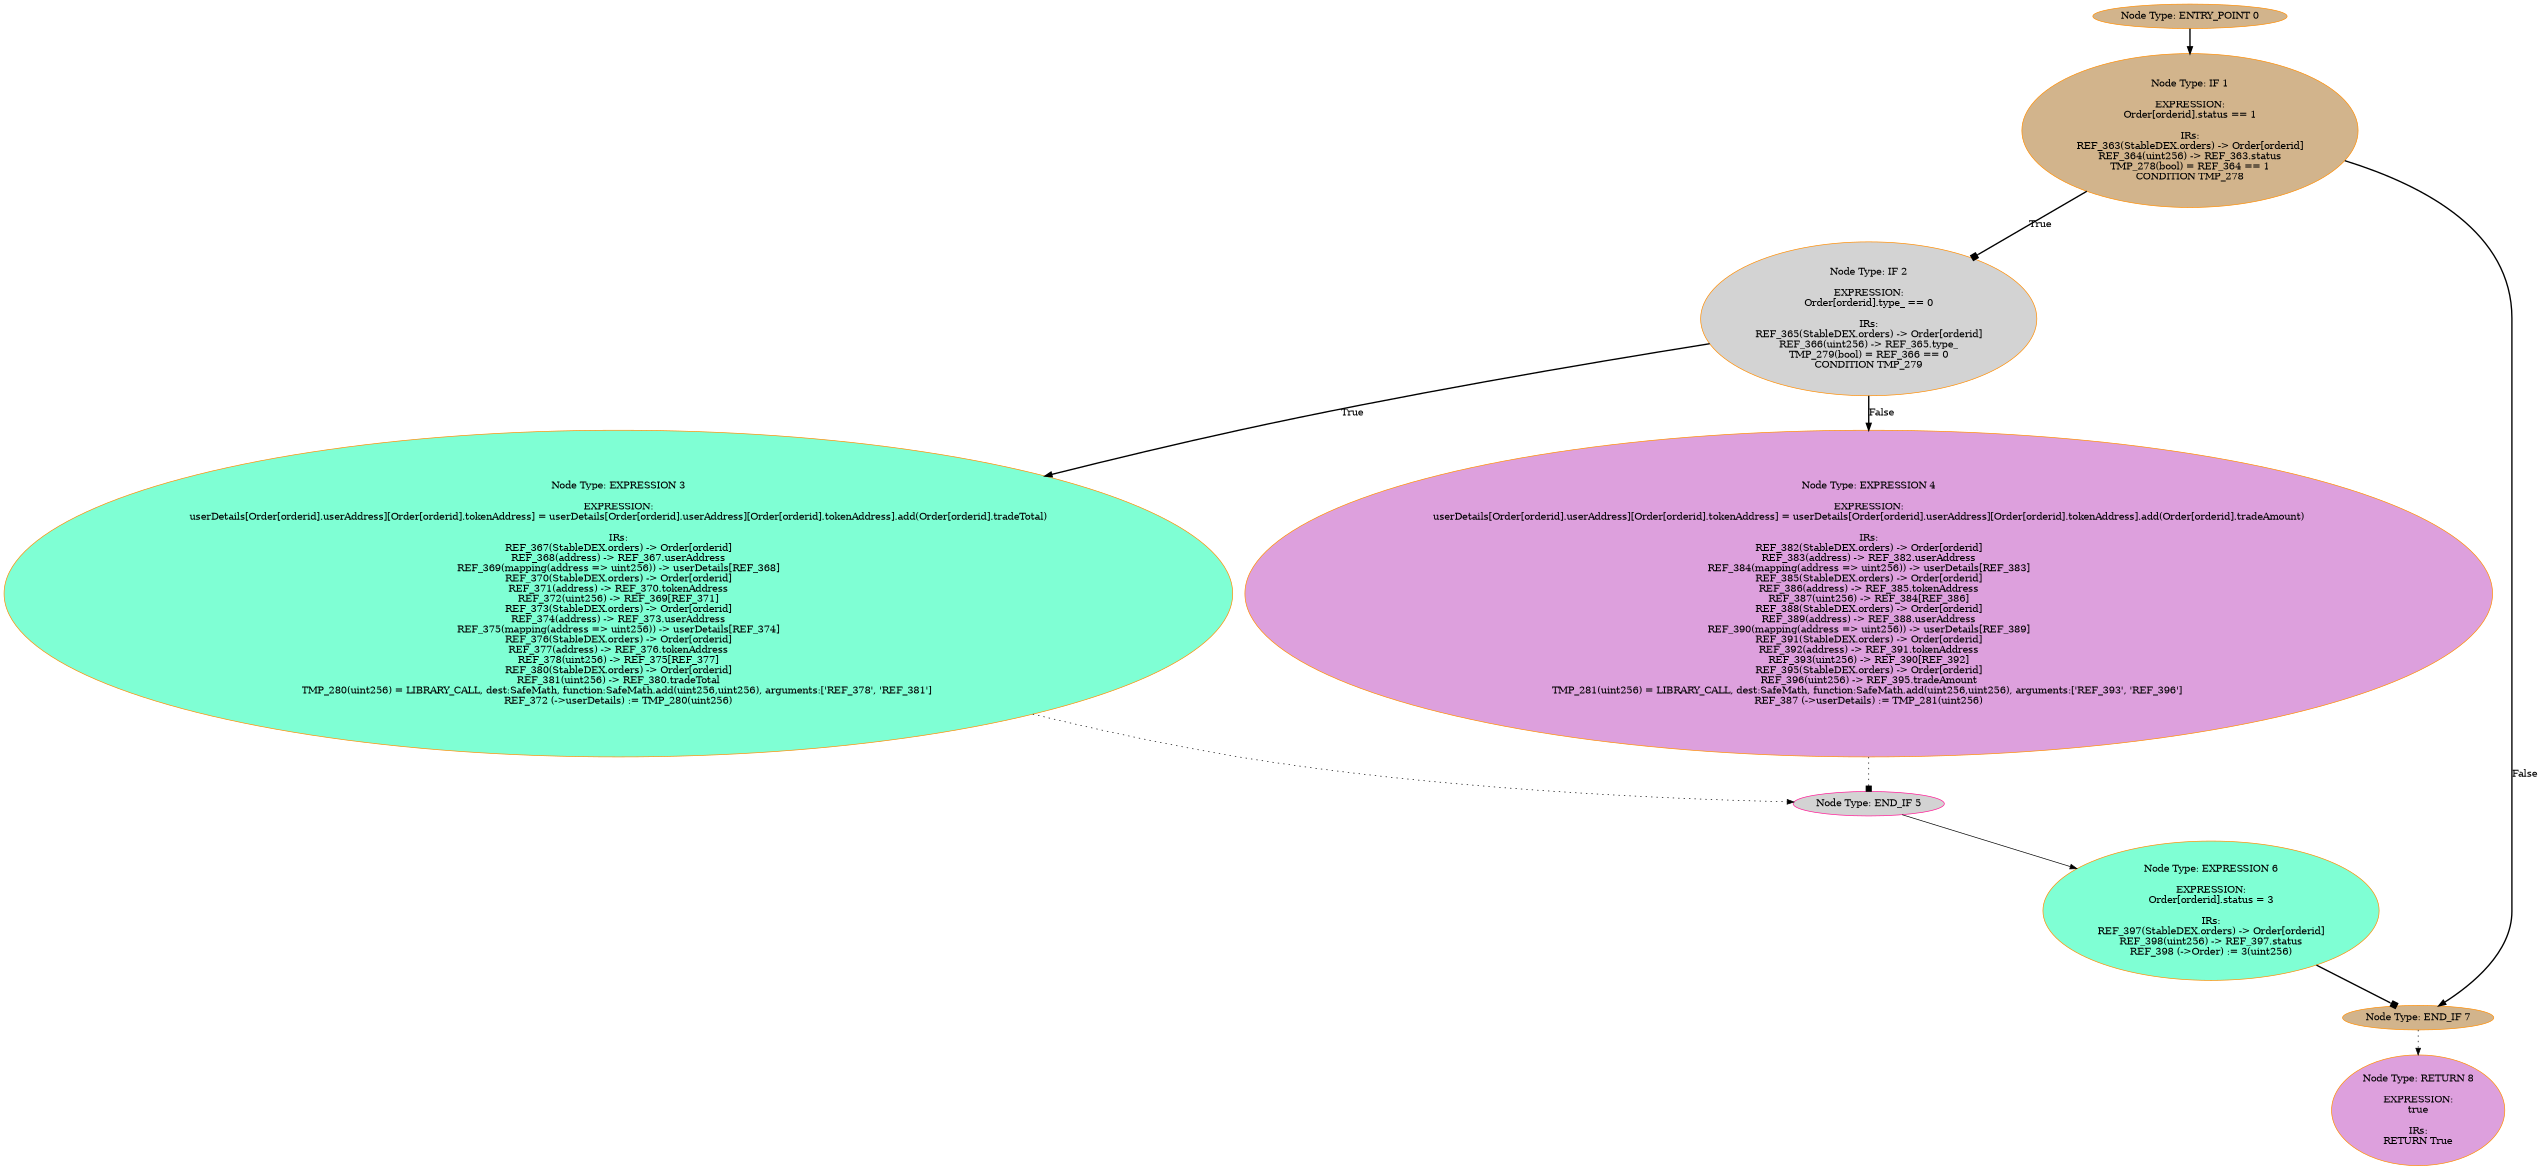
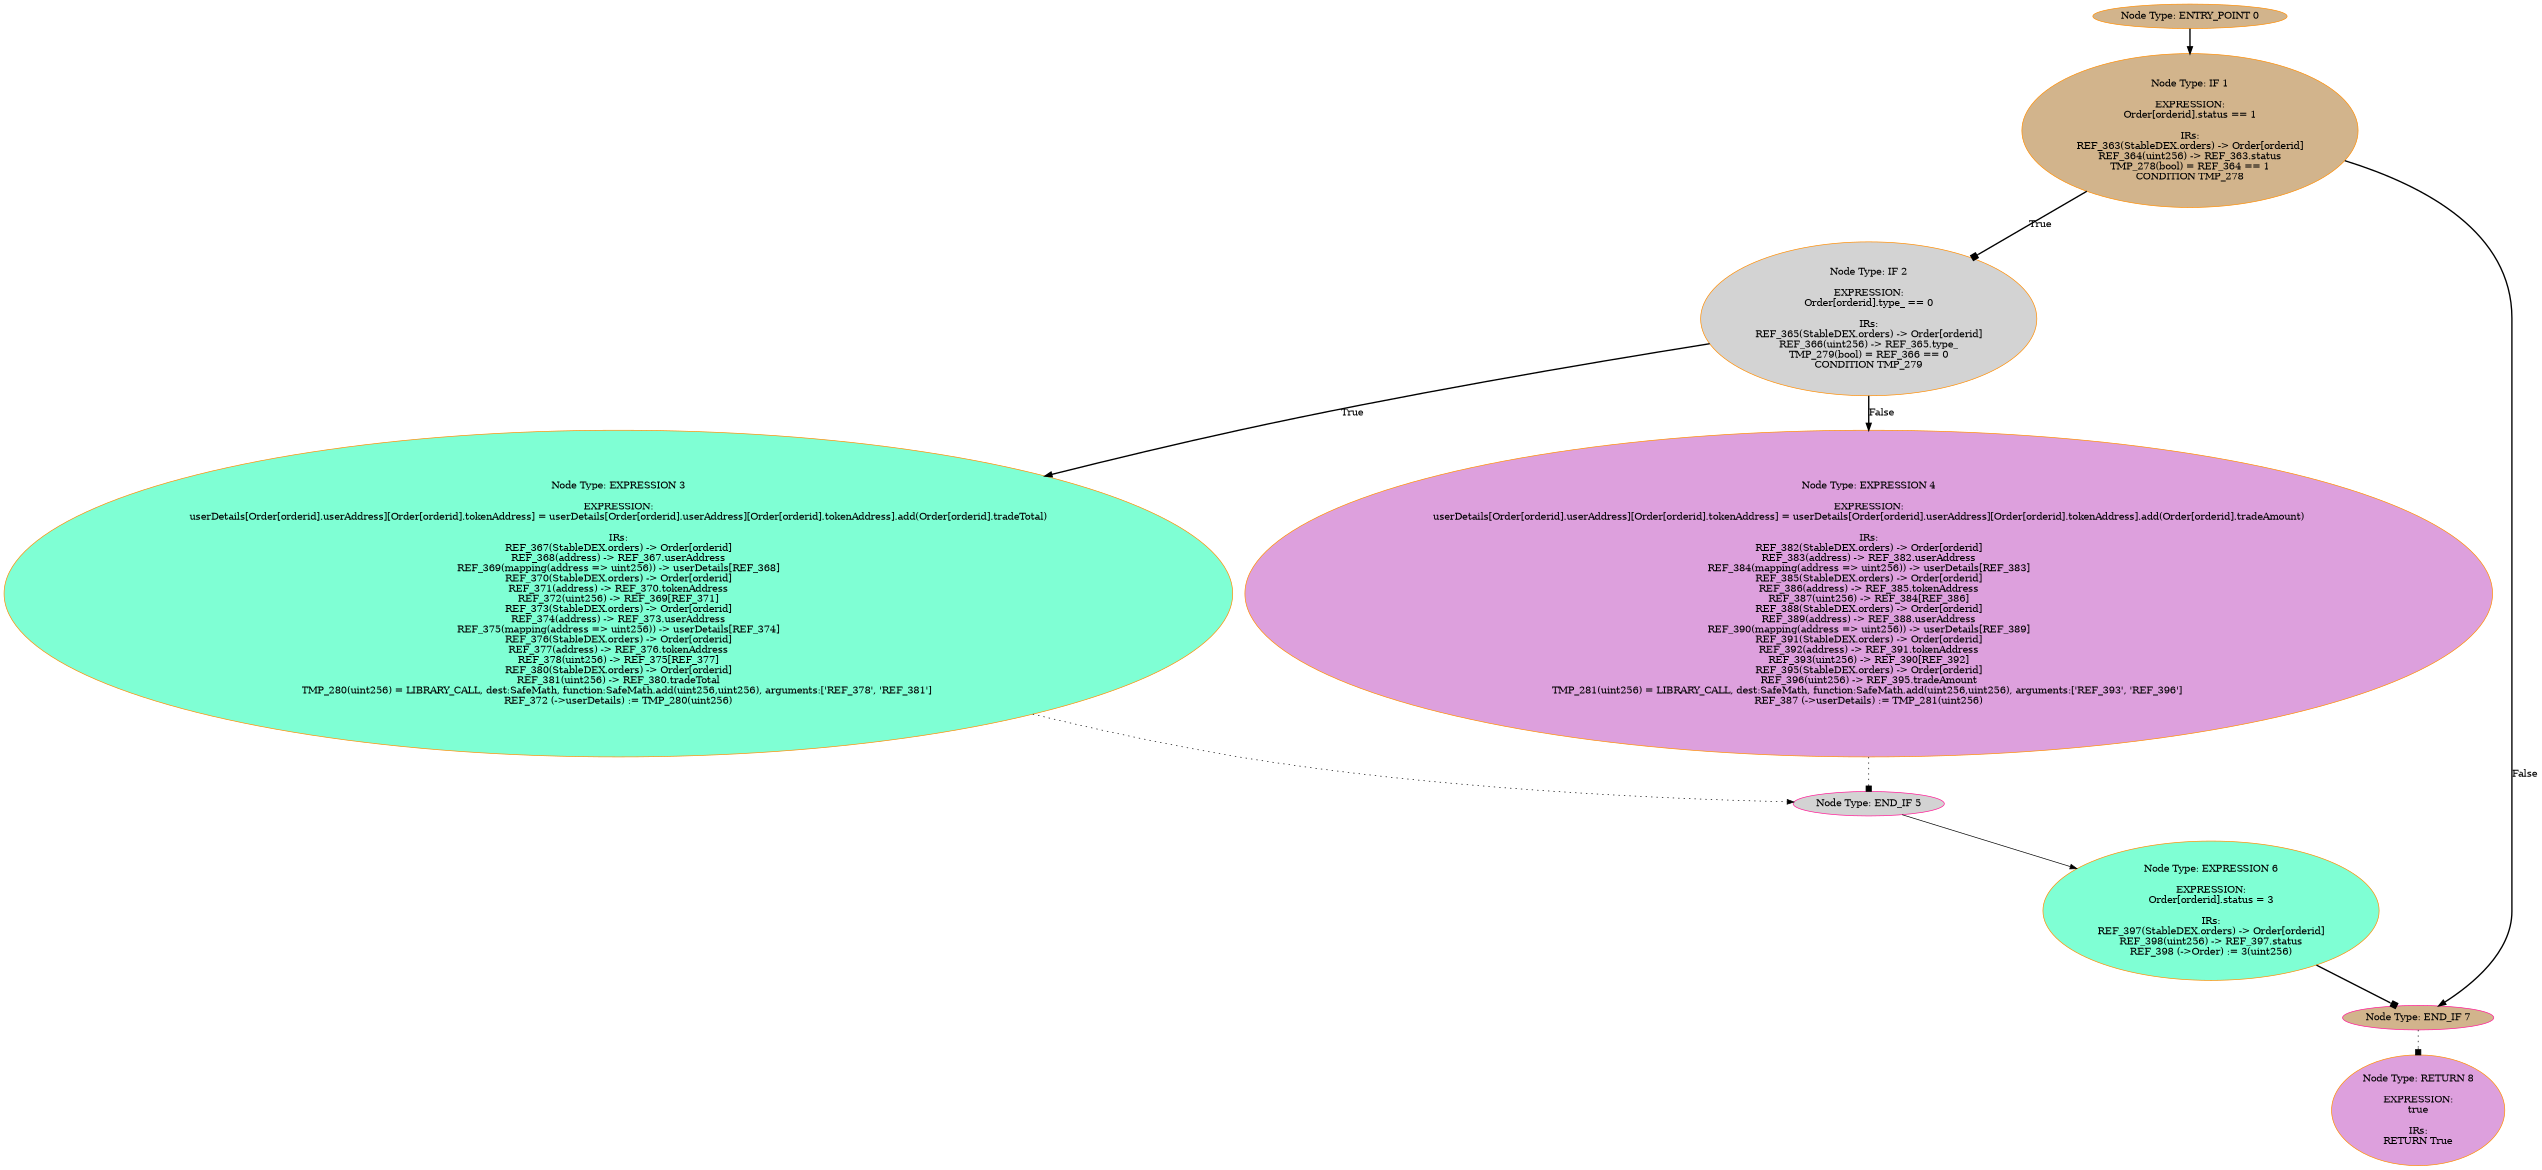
  digraph {
    node [color=darkorange fillcolor=tan style=filled]
    edge [arrowhead=normal style=bold]
    n1 [label="Node Type: ENTRY_POINT 0\n"]
    n2 [label="Node Type: IF 1\n\nEXPRESSION:\nOrder[orderid].status == 1\n\nIRs:\nREF_363(StableDEX.orders) -> Order[orderid]\nREF_364(uint256) -> REF_363.status\nTMP_278(bool) = REF_364 == 1\nCONDITION TMP_278"]
    n3 [fillcolor=lightgrey label="Node Type: IF 2\n\nEXPRESSION:\nOrder[orderid].type_ == 0\n\nIRs:\nREF_365(StableDEX.orders) -> Order[orderid]\nREF_366(uint256) -> REF_365.type_\nTMP_279(bool) = REF_366 == 0\nCONDITION TMP_279"]
-   n4 [label="Node Type: END_IF 7\n"]
+   n4 [color=deeppink label="Node Type: END_IF 7\n"]
    n5 [fillcolor=aquamarine label="Node Type: EXPRESSION 3\n\nEXPRESSION:\nuserDetails[Order[orderid].userAddress][Order[orderid].tokenAddress] = userDetails[Order[orderid].userAddress][Order[orderid].tokenAddress].add(Order[orderid].tradeTotal)\n\nIRs:\nREF_367(StableDEX.orders) -> Order[orderid]\nREF_368(address) -> REF_367.userAddress\nREF_369(mapping(address => uint256)) -> userDetails[REF_368]\nREF_370(StableDEX.orders) -> Order[orderid]\nREF_371(address) -> REF_370.tokenAddress\nREF_372(uint256) -> REF_369[REF_371]\nREF_373(StableDEX.orders) -> Order[orderid]\nREF_374(address) -> REF_373.userAddress\nREF_375(mapping(address => uint256)) -> userDetails[REF_374]\nREF_376(StableDEX.orders) -> Order[orderid]\nREF_377(address) -> REF_376.tokenAddress\nREF_378(uint256) -> REF_375[REF_377]\nREF_380(StableDEX.orders) -> Order[orderid]\nREF_381(uint256) -> REF_380.tradeTotal\nTMP_280(uint256) = LIBRARY_CALL, dest:SafeMath, function:SafeMath.add(uint256,uint256), arguments:['REF_378', 'REF_381'] \nREF_372 (->userDetails) := TMP_280(uint256)"]
    n6 [fillcolor=plum label="Node Type: EXPRESSION 4\n\nEXPRESSION:\nuserDetails[Order[orderid].userAddress][Order[orderid].tokenAddress] = userDetails[Order[orderid].userAddress][Order[orderid].tokenAddress].add(Order[orderid].tradeAmount)\n\nIRs:\nREF_382(StableDEX.orders) -> Order[orderid]\nREF_383(address) -> REF_382.userAddress\nREF_384(mapping(address => uint256)) -> userDetails[REF_383]\nREF_385(StableDEX.orders) -> Order[orderid]\nREF_386(address) -> REF_385.tokenAddress\nREF_387(uint256) -> REF_384[REF_386]\nREF_388(StableDEX.orders) -> Order[orderid]\nREF_389(address) -> REF_388.userAddress\nREF_390(mapping(address => uint256)) -> userDetails[REF_389]\nREF_391(StableDEX.orders) -> Order[orderid]\nREF_392(address) -> REF_391.tokenAddress\nREF_393(uint256) -> REF_390[REF_392]\nREF_395(StableDEX.orders) -> Order[orderid]\nREF_396(uint256) -> REF_395.tradeAmount\nTMP_281(uint256) = LIBRARY_CALL, dest:SafeMath, function:SafeMath.add(uint256,uint256), arguments:['REF_393', 'REF_396'] \nREF_387 (->userDetails) := TMP_281(uint256)"]
    n7 [fillcolor=plum label="Node Type: RETURN 8\n\nEXPRESSION:\ntrue\n\nIRs:\nRETURN True"]
    n8 [color=deeppink fillcolor=lightgrey label="Node Type: END_IF 5\n"]
    n9 [fillcolor=aquamarine label="Node Type: EXPRESSION 6\n\nEXPRESSION:\nOrder[orderid].status = 3\n\nIRs:\nREF_397(StableDEX.orders) -> Order[orderid]\nREF_398(uint256) -> REF_397.status\nREF_398 (->Order) := 3(uint256)"]
    n1 -> n2
    n2 -> n3 [arrowhead=box label=True]
    n2 -> n4 [label=False]
    n3 -> n5 [label=True]
    n3 -> n6 [label=False]
-   n4 -> n7 [style=dotted]
+   n4 -> n7 [arrowhead=box style=dotted]
    n5 -> n8 [style=dotted]
    n6 -> n8 [arrowhead=box style=dotted]
    n8 -> n9 [style=solid]
    n9 -> n4 [arrowhead=box]
  }
